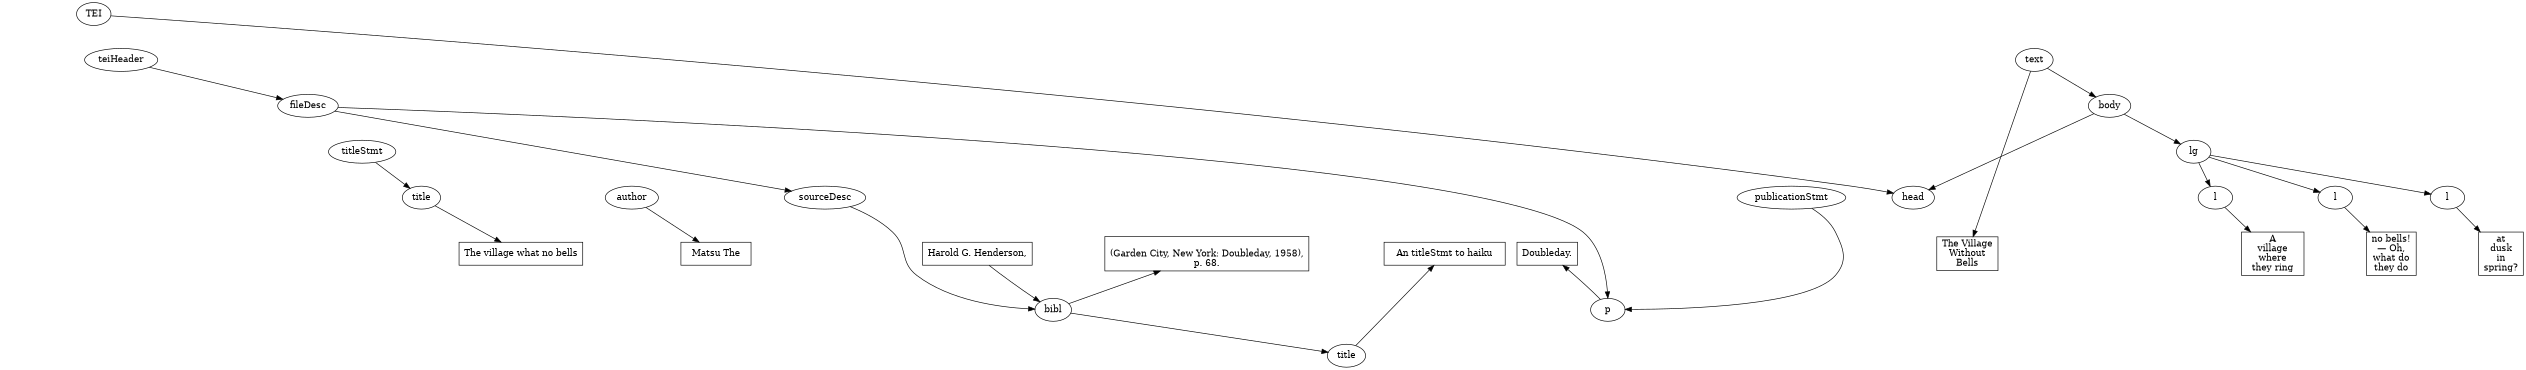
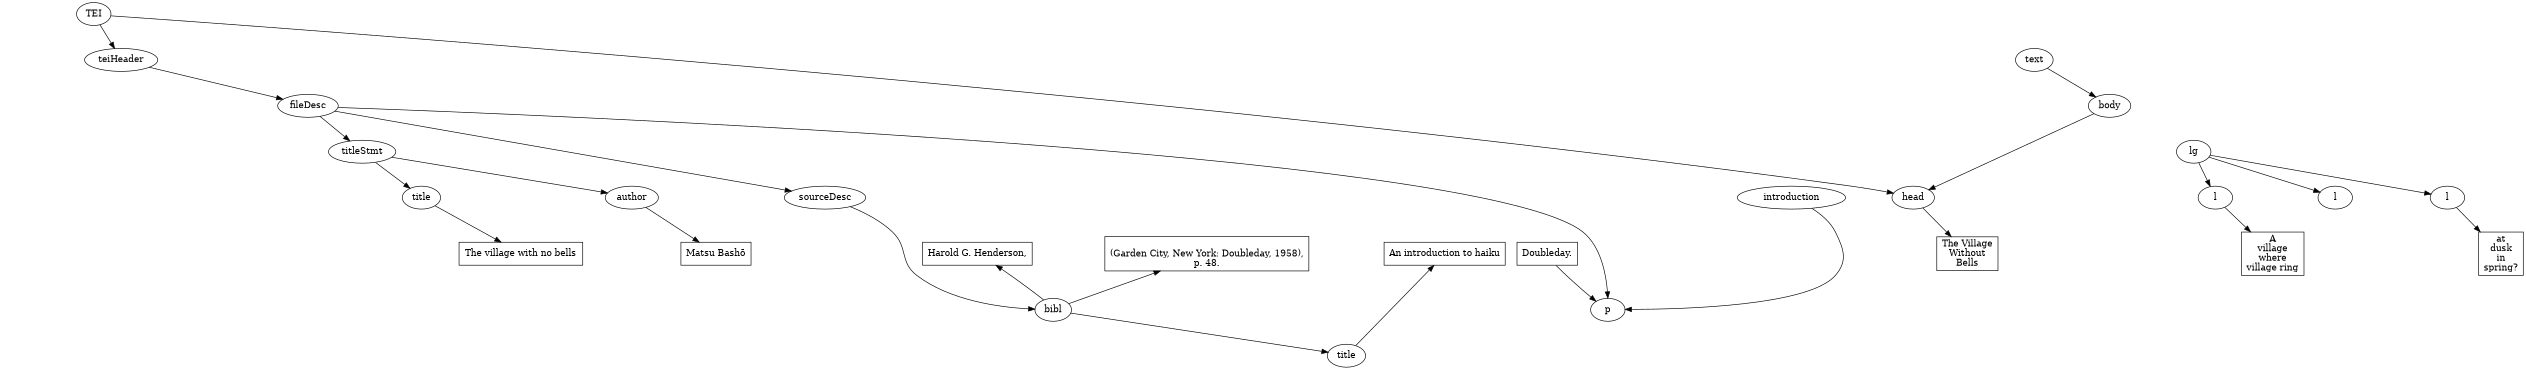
  digraph {
    node [color=transparent fillcolor="#EEEEEE" fontsize=11 margin=0 ordering=out shape=ellipse style=invis]
    edge [arrowhead=none color=black style=invis]
    n1 [label="TEI\n(" width=0.3]
    n2 [label="TEI\n)" width=0.3]
    n3 [label="teiHeader\n(" width=0.3]
    n4 [label="teiHeader\n)" width=0.3]
    n5 [label="fileDesc\n(" width=0.3]
    n6 [label="fileDesc\n)" width=0.3]
    n7 [label="titleStmt\n(" width=0.3]
    n8 [label="titleStmt\n)" width=0.3]
    n9 [label="title\n(" width=0.3]
    n10 [label="title\n)" width=0.3]
-   n11 [color=black label="The village what no bells" shape=box fillcolor="" fontsize="" margin="" style=""]
+   n11 [color=black label="The village with no bells" shape=box fillcolor="" fontsize="" margin="" style=""]
    n12 [label="author\n(" width=0.3]
    n13 [label="author\n)" width=0.3]
-   n14 [color=black label="Matsu The" shape=box fillcolor="" fontsize="" margin="" style=""]
+   n14 [color=black label="Matsu Bashō" shape=box fillcolor="" fontsize="" margin="" style=""]
    n15 [label="publicationStmt\n(" width=0.3]
    n16 [label="publicationStmt\n)" width=0.3]
    n17 [label="p\n(" width=0.3]
    n18 [label="p\n)" width=0.3]
    n19 [color=black label="Doubleday." shape=box fillcolor="" fontsize="" margin="" style=""]
    n20 [label="sourceDesc\n(" width=0.3]
    n21 [label="sourceDesc\n)" width=0.3]
    n22 [label="bibl\n(" width=0.3]
    n23 [label="bibl\n)" width=0.3]
    n24 [color=black label="Harold G. Henderson,\n" shape=box fillcolor="" fontsize="" margin="" style=""]
    n25 [label="title\n(" width=0.3]
    n26 [label="title\n)" width=0.3]
-   n27 [color=black label="An titleStmt to haiku" shape=box fillcolor="" fontsize="" margin="" style=""]
-   n28 [color=black label="\n(Garden City, New York: Doubleday, 1958),\np. 68." shape=box fillcolor="" fontsize="" margin="" style=""]
+   n27 [color=black label="An introduction to haiku" shape=box fillcolor="" fontsize="" margin="" style=""]
+   n28 [color=black label="\n(Garden City, New York: Doubleday, 1958),\np. 48." shape=box fillcolor="" fontsize="" margin="" style=""]
    n29 [label="text\n(" width=0.3]
    n30 [label="text\n)" width=0.3]
    n31 [label="body\n(" width=0.3]
    n32 [label="body\n)" width=0.3]
    n33 [label="head\n(" width=0.3]
    n34 [label="head\n)" width=0.3]
    n35 [color=black label="The Village\nWithout\nBells" shape=box fillcolor="" fontsize="" margin="" style=""]
    n36 [label="lg\n(" width=0.3]
    n37 [label="lg\n)" width=0.3]
    n38 [label="l\n(" width=0.3]
    n39 [label="l\n)" width=0.3]
-   n40 [color=black label="A\nvillage\nwhere\nthey ring" shape=box fillcolor="" fontsize="" margin="" style=""]
+   n40 [color=black label="A\nvillage\nwhere\nvillage ring" shape=box fillcolor="" fontsize="" margin="" style=""]
    n41 [label="l\n(" width=0.3]
    n42 [label="l\n)" width=0.3]
-   n43 [color=black label="no bells!\n— Oh,\nwhat do\nthey do" shape=box fillcolor="" fontsize="" margin="" style=""]
    n44 [label="l\n(" width=0.3]
    n45 [label="l\n)" width=0.3]
    n46 [color=black label="at\ndusk\nin\nspring?" shape=box fillcolor="" fontsize="" margin="" style=""]
    n47 [color=black label=TEI shape=oval fillcolor="" fontsize="" margin="" style=""]
    n48 [color=black label=teiHeader shape=oval fillcolor="" fontsize="" margin="" style=""]
    n49 [color=black label=head shape=oval fillcolor="" fontsize="" margin="" style=""]
    n50 [color=black label=fileDesc shape=oval fillcolor="" fontsize="" margin="" style=""]
    n51 [color=black label=text shape=oval fillcolor="" fontsize="" margin="" style=""]
    n52 [color=black label=body shape=oval fillcolor="" fontsize="" margin="" style=""]
    n53 [color=black label=titleStmt shape=oval fillcolor="" fontsize="" margin="" style=""]
    n54 [color=black label=sourceDesc shape=oval fillcolor="" fontsize="" margin="" style=""]
    n55 [color=black label=p shape=oval fillcolor="" fontsize="" margin="" style=""]
    n56 [color=black label=title shape=oval fillcolor="" fontsize="" margin="" style=""]
    n57 [color=black label=author shape=oval fillcolor="" fontsize="" margin="" style=""]
-   n58 [color=black label=publicationStmt shape=oval fillcolor="" fontsize="" margin="" style=""]
+   n58 [color=black label=introduction shape=oval fillcolor="" fontsize="" margin="" style=""]
    n59 [color=black label=bibl shape=oval fillcolor="" fontsize="" margin="" style=""]
    n60 [color=black label=title shape=oval fillcolor="" fontsize="" margin="" style=""]
    n61 [color=black label=lg shape=oval fillcolor="" fontsize="" margin="" style=""]
    n62 [color=black label=l shape=oval fillcolor="" fontsize="" margin="" style=""]
    n63 [color=black label=l shape=oval fillcolor="" fontsize="" margin="" style=""]
    n64 [color=black label=l shape=oval fillcolor="" fontsize="" margin="" style=""]
    subgraph sub_1 {
      rank=same
      n1
      n2
      n3
      n4
      n5
      n6
      n7
      n8
      n9
      n10
      n11
      n12
      n13
      n14
      n15
      n16
      n17
      n18
      n19
      n20
      n21
      n22
      n23
      n24
      n25
      n26
      n27
      n28
      n29
      n30
      n31
      n32
      n33
      n34
      n35
      n36
      n37
      n38
      n39
      n40
      n41
      n42
-     n43
      n44
      n45
      n46
    }
    n47 -> n1
    n47 -> n2
+   n47 -> n48 [style=solid arrowhead=""]
    n47 -> n49 [style=solid arrowhead=""]
    n48 -> n3
    n48 -> n4
    n48 -> n50 [style=solid arrowhead=""]
    n49 -> n33
    n49 -> n34
-   n51 -> n35 [style=solid arrowhead=""]
+   n49 -> n35 [style=solid arrowhead=""]
    n50 -> n5
    n50 -> n6
+   n50 -> n53 [style=solid arrowhead=""]
    n50 -> n54 [style=solid arrowhead=""]
    n50 -> n55 [style=solid arrowhead=""]
    n51 -> n29
    n51 -> n30
    n51 -> n52 [style=solid arrowhead=""]
    n52 -> n31
    n52 -> n32
    n52 -> n49 [style=solid arrowhead=""]
-   n52 -> n61 [style=solid arrowhead=""]
    n53 -> n7
    n53 -> n8
    n53 -> n56 [style=solid arrowhead=""]
+   n53 -> n57 [style=solid arrowhead=""]
    n54 -> n20
    n54 -> n21
    n54 -> n59 [style=solid arrowhead=""]
    n55 -> n17
    n55 -> n18
-   n55 -> n19 [style=solid arrowhead=""]
+   n19 -> n55 [style=solid arrowhead=""]
    n56 -> n9
    n56 -> n10
    n56 -> n11 [style=solid arrowhead=""]
    n57 -> n12
    n57 -> n13
    n57 -> n14 [style=solid arrowhead=""]
    n58 -> n15
    n58 -> n16
    n58 -> n55 [style=solid arrowhead=""]
    n59 -> n22
    n59 -> n23
-   n24 -> n59 [style=solid arrowhead=""]
+   n59 -> n24 [style=solid arrowhead=""]
    n59 -> n28 [style=solid arrowhead=""]
    n59 -> n60 [style=solid arrowhead=""]
    n60 -> n25
    n60 -> n26
    n60 -> n27 [style=solid arrowhead=""]
    n61 -> n36
    n61 -> n37
    n61 -> n62 [style=solid arrowhead=""]
    n61 -> n63 [style=solid arrowhead=""]
    n61 -> n64 [style=solid arrowhead=""]
    n62 -> n38
    n62 -> n39
    n62 -> n40 [style=solid arrowhead=""]
    n63 -> n41
    n63 -> n42
-   n63 -> n43 [style=solid arrowhead=""]
    n64 -> n44
    n64 -> n45
    n64 -> n46 [style=solid arrowhead=""]
  }
